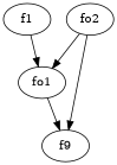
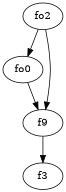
  strict digraph {
    edge [weight=2]
-   f1
-   fo1
+   fo1 [label=fo0]
    n3 [label=f9]
+   f3
    fo2
-   f1 -> fo1
    fo1 -> n3
+   n3 -> f3
    fo2 -> fo1
    fo2 -> n3
  }
